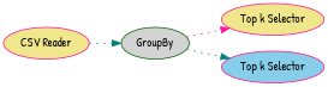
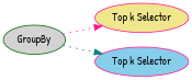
  digraph {
    rankdir=LR
    fontname="Patrick Hand"
    node [style=filled fillcolor=khaki color=deeppink fontname="Patrick Hand"]
    edge [color=teal style=dotted fontname="Patrick Hand"]
    n1 [label=GroupBy fillcolor=lightgrey color=darkgreen]
    n2 [label="Top k Selector"]
    n3 [label="Top k Selector" fillcolor=skyblue]
-   n4 [label="CSV Reader"]
    n1 -> n2 [color=deeppink]
    n1 -> n3
-   n4 -> n1
  }
